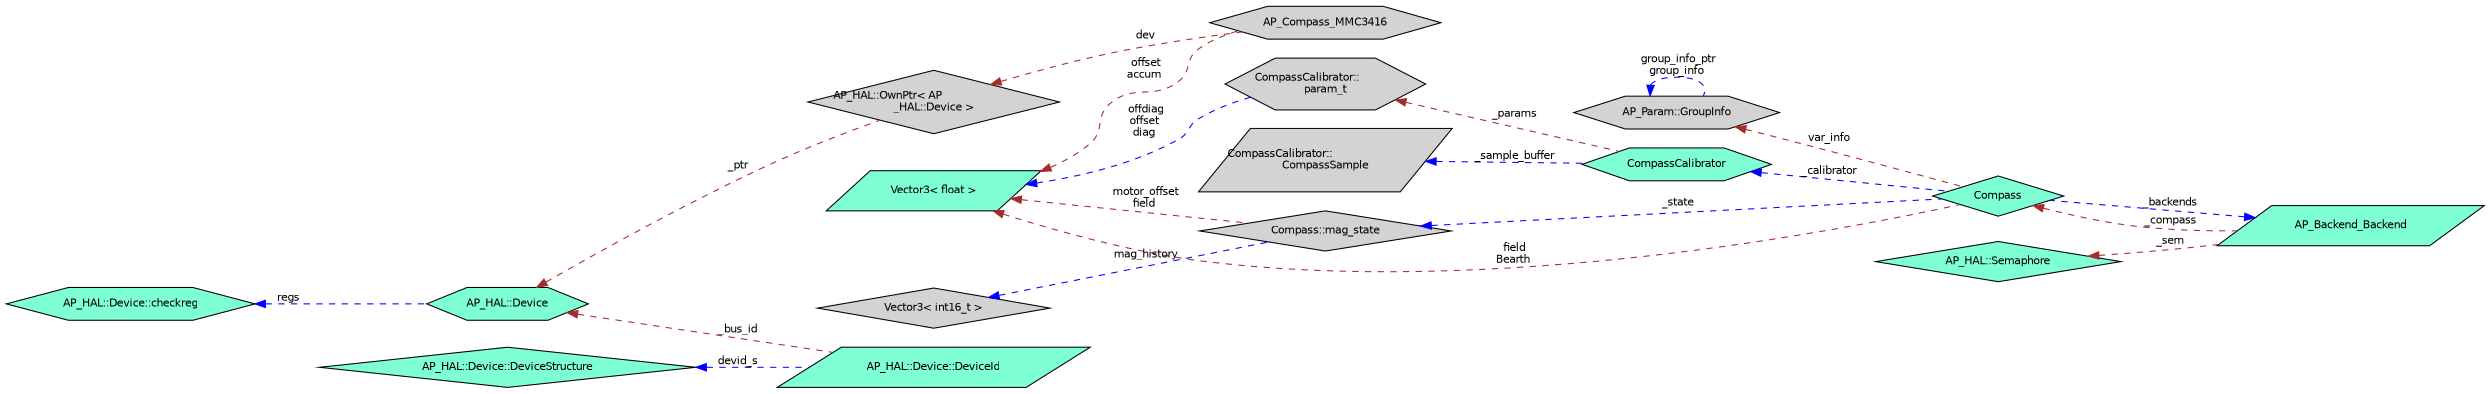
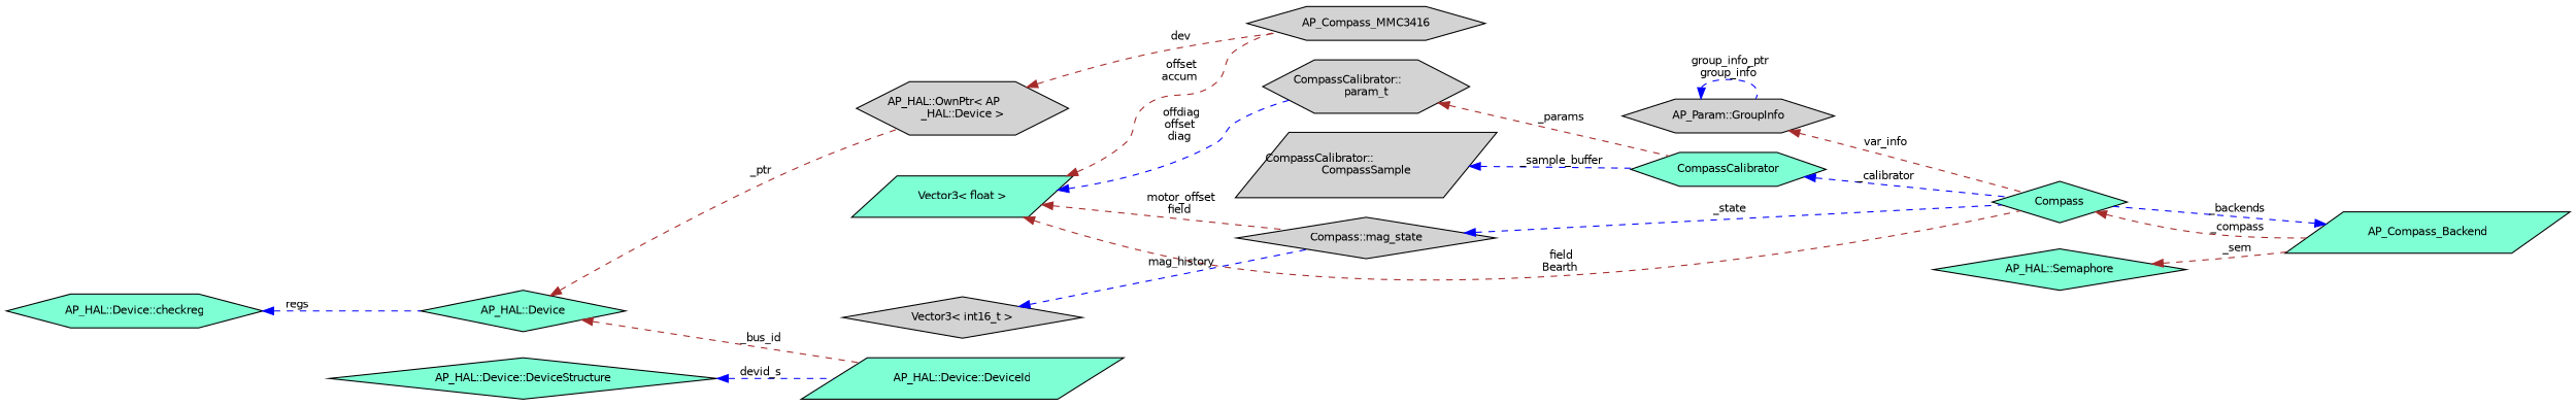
  digraph {
    rankdir=LR
    node [color=black fillcolor=aquamarine fontname=Helvetica fontsize=10 shape=diamond style=filled]
    edge [color=brown dir=back fontname=Helvetica fontsize=10 labelfontname=Helvetica labelfontsize=10 style=dashed]
    n1 [fillcolor=lightgrey fontcolor=black height=0.2 label=AP_Compass_MMC3416 shape=hexagon width=0.4]
-   n2 [height=0.2 label=AP_Backend_Backend shape=parallelogram width=0.4]
+   n2 [height=0.2 label=AP_Compass_Backend shape=parallelogram width=0.4]
    n3 [height=0.2 label=Compass width=0.4]
    n4 [height=0.2 label="AP_HAL::Semaphore" width=0.4]
    n5 [fillcolor=lightgrey height=0.2 label="AP_Param::GroupInfo" shape=hexagon width=0.4]
    n6 [height=0.2 label="Vector3\< float \>" shape=parallelogram width=0.4]
    n7 [fillcolor=lightgrey height=0.2 label="CompassCalibrator::\lparam_t" shape=hexagon width=0.4]
    n8 [fillcolor=lightgrey height=0.2 label="Compass::mag_state" width=0.4]
    n9 [height=0.2 label=CompassCalibrator shape=hexagon width=0.4]
    n10 [fillcolor=lightgrey height=0.2 label="CompassCalibrator::\lCompassSample" shape=parallelogram width=0.4]
    n11 [fillcolor=lightgrey height=0.2 label="Vector3\< int16_t \>" width=0.4]
-   n12 [fillcolor=lightgrey height=0.2 label="AP_HAL::OwnPtr\< AP\l_HAL::Device \>" width=0.4]
-   n13 [height=0.2 label="AP_HAL::Device" shape=hexagon width=0.4]
+   n12 [fillcolor=lightgrey height=0.2 label="AP_HAL::OwnPtr\< AP\l_HAL::Device \>" shape=hexagon width=0.4]
+   n13 [height=0.2 label="AP_HAL::Device" width=0.4]
    n14 [height=0.2 label="AP_HAL::Device::DeviceId" shape=parallelogram width=0.4]
    n15 [height=0.2 label="AP_HAL::Device::checkreg" shape=hexagon width=0.4]
    n16 [height=0.2 label="AP_HAL::Device::DeviceStructure" width=0.4]
    n2 -> n3 [color=blue label=" _backends"]
    n3 -> n2 [label=" _compass"]
    n4 -> n2 [label=" _sem"]
    n5 -> n3 [label=" var_info"]
    n5 -> n5 [color=blue label=" group_info_ptr\ngroup_info"]
    n6 -> n1 [label=" offset\naccum"]
    n6 -> n3 [label=" field\nBearth"]
    n6 -> n7 [color=blue label=" offdiag\noffset\ndiag"]
    n6 -> n8 [label=" motor_offset\nfield"]
    n7 -> n9 [label=" _params"]
    n8 -> n3 [color=blue label=" _state"]
    n9 -> n3 [color=blue label=" _calibrator"]
    n10 -> n9 [color=blue label=" _sample_buffer"]
    n11 -> n8 [color=blue label=" mag_history"]
    n12 -> n1 [label=" dev"]
    n13 -> n12 [label=" _ptr"]
    n13 -> n14 [label=" _bus_id"]
    n15 -> n13 [color=blue label=" regs"]
    n16 -> n14 [color=blue label=" devid_s"]
  }
